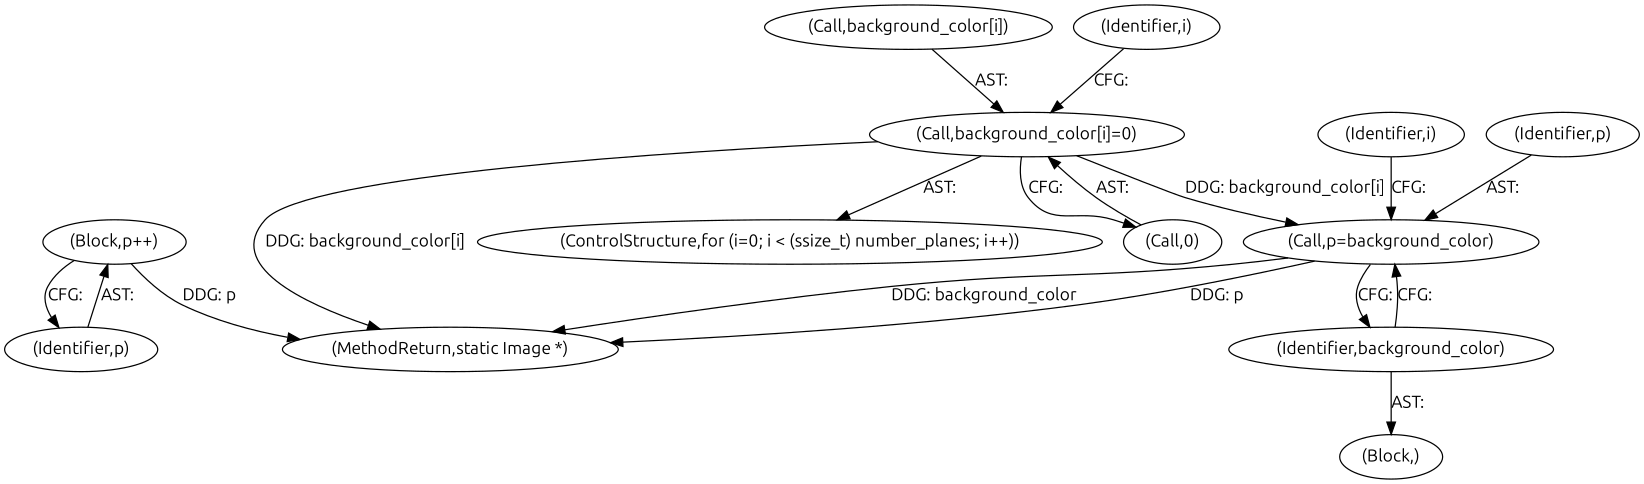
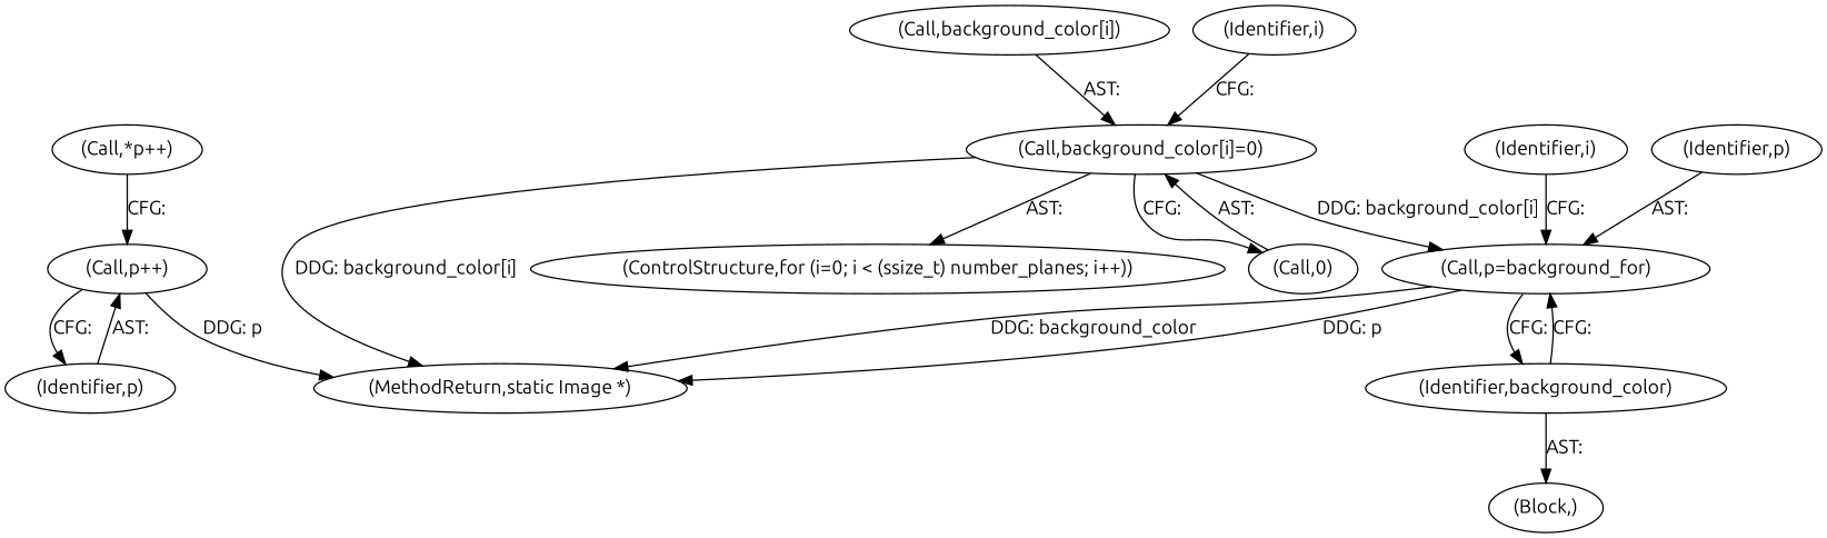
  digraph {
    fontname=Ubuntu
    node [fontname=Ubuntu]
    edge [fontname=Ubuntu]
    n1 [label="(Call,background_color[i]=0)"]
-   n2 [label="(Call,p=background_color)"]
+   n2 [label="(Call,p=background_for)"]
    n3 [label="(MethodReturn,static Image *)"]
    n4 [label="(Call,0)"]
    n5 [label="(ControlStructure,for (i=0; i < (ssize_t) number_planes; i++))"]
    n6 [label="(Identifier,background_color)"]
-   n7 [label="(Block,p++)"]
+   n7 [label="(Call,p++)"]
    n8 [label="(Identifier,p)"]
    n9 [label="(Block,)"]
+   n10 [label="(Call,*p++)"]
    n11 [label="(Call,background_color[i])"]
    n12 [label="(Identifier,i)"]
    n13 [label="(Identifier,i)"]
    n14 [label="(Identifier,p)"]
    n1 -> n2 [label="DDG: background_color[i]"]
    n1 -> n3 [label="DDG: background_color[i]"]
    n1 -> n4 [label="CFG: "]
    n1 -> n5 [label="AST: "]
    n2 -> n3 [label="DDG: background_color"]
    n2 -> n3 [label="DDG: p"]
    n2 -> n6 [label="CFG: "]
    n4 -> n1 [label="AST: "]
    n6 -> n2 [label="CFG: "]
    n6 -> n9 [label="AST: "]
    n7 -> n3 [label="DDG: p"]
    n7 -> n8 [label="CFG: "]
    n8 -> n7 [label="AST: "]
+   n10 -> n7 [label="CFG: "]
    n11 -> n1 [label="AST: "]
    n12 -> n1 [label="CFG: "]
    n13 -> n2 [label="CFG: "]
    n14 -> n2 [label="AST: "]
  }
